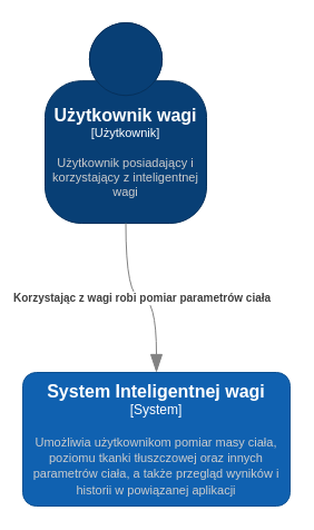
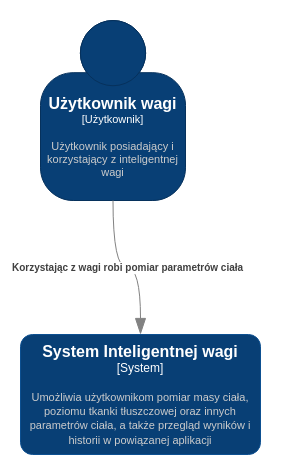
  <mxCell id="0" />
  <mxCell id="1" parent="0" />
  <mxCell id="2" value="&lt;font style=&quot;font-size: 16px&quot;&gt;&lt;b&gt;Użytkownik wagi&lt;/b&gt;&lt;/font&gt;&lt;div&gt;[Użytkownik]&lt;/div&gt;&lt;br&gt;&lt;div&gt;&lt;font style=&quot;font-size: 11px&quot;&gt;&lt;font color=&quot;#cccccc&quot;&gt;Użytkownik posiadający i korzystający z inteligentnej wagi&lt;/font&gt;&lt;/div&gt;" style="html=1;fontSize=11;dashed=0;whiteSpace=wrap;fillColor=#083F75;strokeColor=#06315C;fontColor=#ffffff;shape=mxgraph.c4.person2;align=center;metaEdit=1;points=[[0.5,0,0],[1,0.5,0],[1,0.75,0],[0.75,1,0],[0.5,1,0],[0.25,1,0],[0,0.75,0],[0,0.5,0]];resizable=0;" vertex="1" parent="1"><mxGeometry x="40" y="20" width="145" height="180" as="geometry" /></mxCell>
- <mxCell id="3" value="&lt;font style=&quot;font-size: 16px&quot;&gt;&lt;b&gt;System Inteligentnej wagi&lt;/b&gt;&lt;/font&gt;&lt;div&gt;[System]&lt;/div&gt;&lt;br&gt;&lt;div&gt;&lt;font style=&quot;font-size: 11px&quot;&gt;&lt;font color=&quot;#cccccc&quot;&gt;Umożliwia użytkownikom pomiar masy ciała, poziomu tkanki tłuszczowej oraz innych parametrów ciała, a także przegląd wyników i historii w powiązanej aplikacji&lt;/font&gt;&lt;/div&gt;" style="rounded=1;whiteSpace=wrap;html=1;labelBackgroundColor=none;fillColor=#1061B0;fontColor=#ffffff;align=center;arcSize=10;strokeColor=#0D5091;metaEdit=1;resizable=0;points=[[0.25,0,0],[0.5,0,0],[0.75,0,0],[1,0.25,0],[1,0.5,0],[1,0.75,0],[0.75,1,0],[0.5,1,0],[0.25,1,0],[0,0.75,0],[0,0.5,0],[0,0.25,0]];" vertex="1" parent="1"><mxGeometry x="20" y="334" width="240" height="120" as="geometry" /></mxCell>
+ <mxCell id="3" value="&lt;font style=&quot;font-size: 16px&quot;&gt;&lt;b&gt;System Inteligentnej wagi&lt;/b&gt;&lt;/font&gt;&lt;div&gt;[System]&lt;/div&gt;&lt;br&gt;&lt;div&gt;&lt;font style=&quot;font-size: 11px&quot;&gt;&lt;font color=&quot;#cccccc&quot;&gt;Umożliwia użytkownikom pomiar masy ciała, poziomu tkanki tłuszczowej oraz innych parametrów ciała, a także przegląd wyników i historii w powiązanej aplikacji&lt;/font&gt;&lt;/div&gt;" style="rounded=1;whiteSpace=wrap;html=1;labelBackgroundColor=none;fillColor=#083f75;fontColor=#ffffff;align=center;arcSize=10;strokeColor=#0D5091;metaEdit=1;resizable=0;points=[[0.25,0,0],[0.5,0,0],[0.75,0,0],[1,0.25,0],[1,0.5,0],[1,0.75,0],[0.75,1,0],[0.5,1,0],[0.25,1,0],[0,0.75,0],[0,0.5,0],[0,0.25,0]];" vertex="1" parent="1"><mxGeometry x="20" y="334" width="240" height="120" as="geometry" /></mxCell>
  <mxCell id="4" value="&lt;div style=&quot;text-align: left&quot;&gt;&lt;div style=&quot;text-align: center&quot;&gt;&lt;b&gt;Korzystając z wagi robi pomiar parametrów ciała&lt;/b&gt;&lt;/div&gt;" style="endArrow=blockThin;html=1;fontSize=10;fontColor=#404040;strokeWidth=1;endFill=1;strokeColor=#828282;elbow=vertical;metaEdit=1;endSize=14;startSize=14;jumpStyle=arc;jumpSize=16;rounded=0;edgeStyle=orthogonalEdgeStyle;curved=1;entryX=0.5;entryY=0;entryDx=0;entryDy=0;entryPerimeter=0;" edge="1" parent="1" source="2" target="3"><mxGeometry width="240" relative="1" as="geometry"><mxPoint x="17" y="364" as="sourcePoint" /><mxPoint x="217" y="240" as="targetPoint" /></mxGeometry></mxCell>
